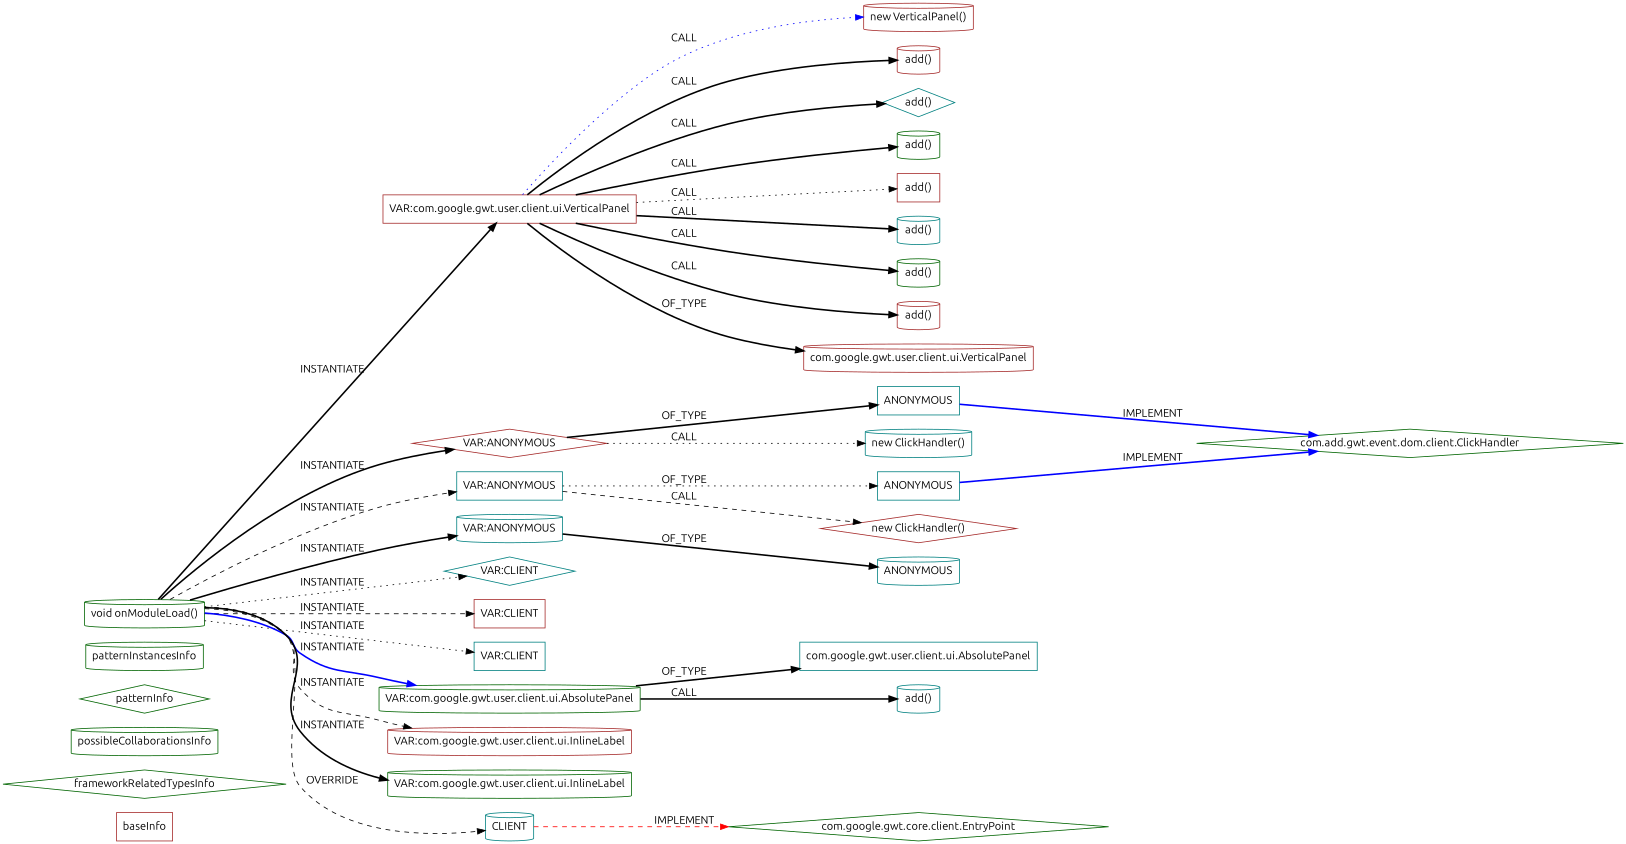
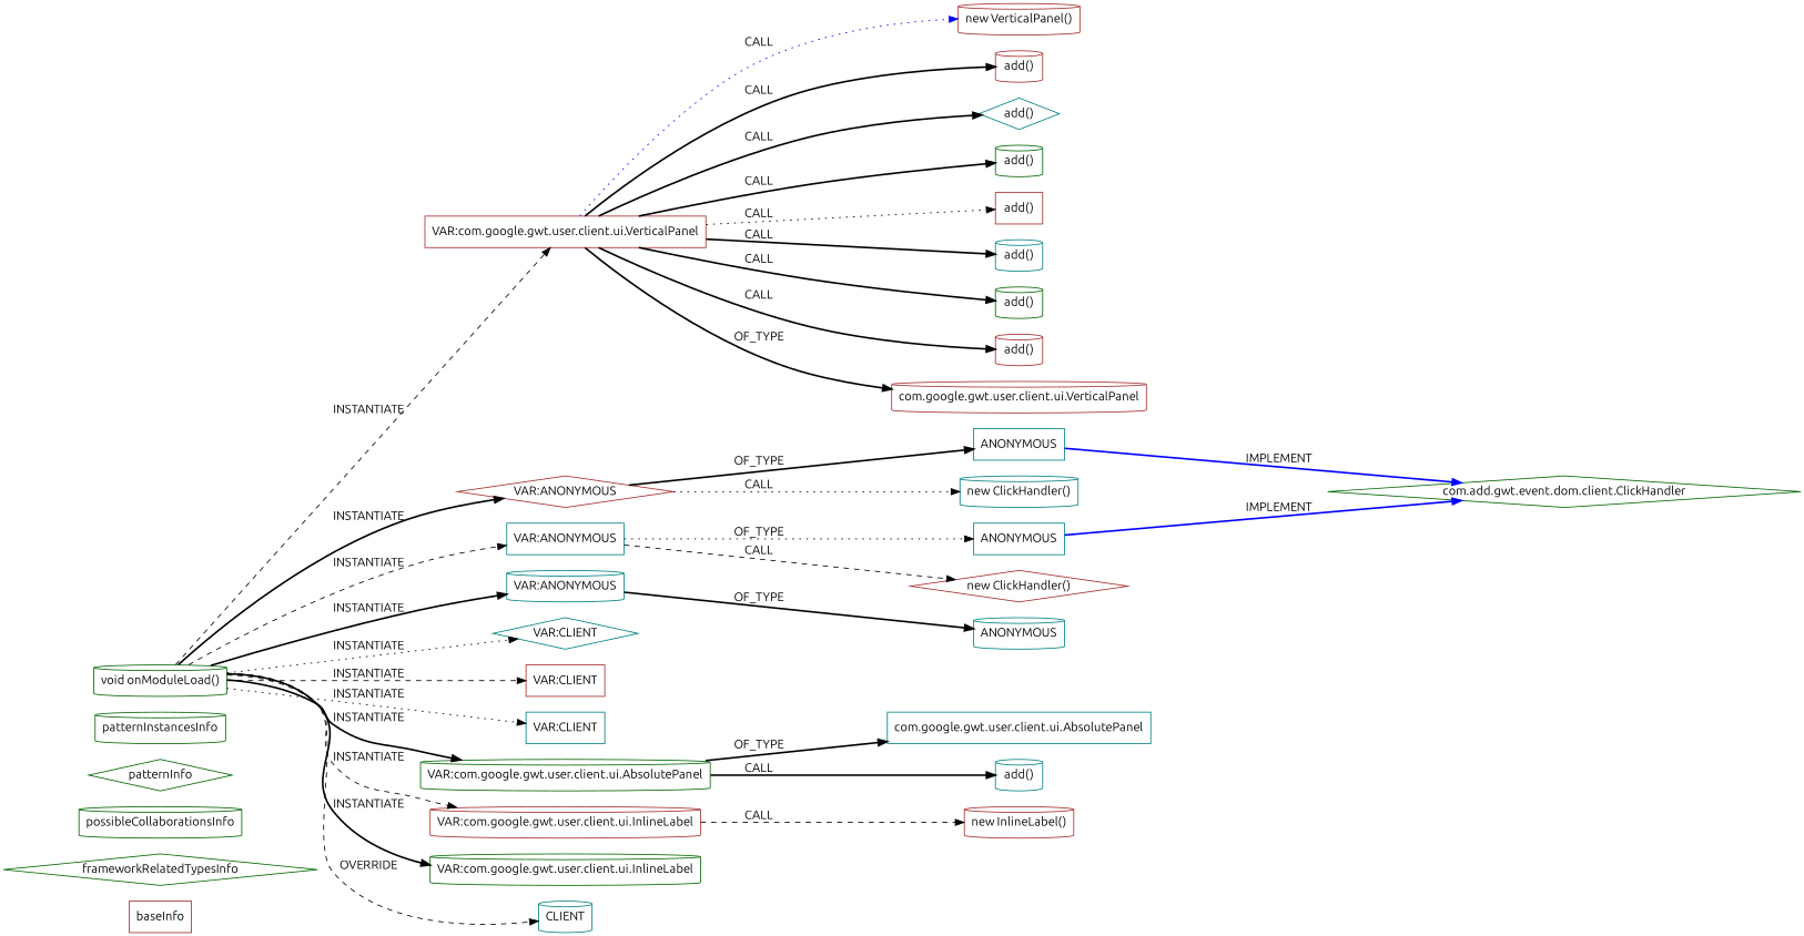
  digraph {
    fontname=Ubuntu
    rankdir=LR
    node [color=teal fontname=Ubuntu shape=cylinder isFrameworkType=false vertexType=VARIABLE_EXPRESION]
    edge [fontname=Ubuntu style=bold]
    baseInfo [category=pattern color=brown graphId=315 isAnonymous=false possibleRelation=true shape=box isFrameworkType="" vertexType=""]
    frameworkRelatedTypesInfo [0="com.google.gwt.core.client.EntryPoint" color=darkgreen shape=diamond isFrameworkType="" vertexType=""]
    possibleCollaborationsInfo [0="315~INSTANTIATION-OVERRIDING_METHOD_DECLARATION-~com.google.gwt.core.client.EntryPoint ~com.google.gwt.event.dom.client.ClickHandler ~false~true" 1="315~INSTANTIATION-OVERRIDING_METHOD_DECLARATION-~com.google.gwt.core.client.EntryPoint ~com.google.gwt.event.dom.client.ClickHandler ~false~true" color=darkgreen isFrameworkType="" vertexType=""]
    patternInfo [color=darkgreen frequency=2.0 patternRootClient=0 shape=diamond isFrameworkType="" vertexType=""]
    patternInstancesInfo [0="ashtonthomas-gwt-fast-touch-press~/ashtonthomas-gwt-fast-touch-press/gwt-fast-touch-press-master/src/io/ashton/fastpress/client/Gwt_fast_press.java~Gwt_fast_press~744" 1="nakaken0629-mezamashimailgwt~/nakaken0629-mezamashimailgwt/mezamashimailgwt-master/mezamashimailgwt/src/com/appspot/mezamashimailgwt/client/Mezamashimailgwt.java~Mezamashimailgwt~4116" color=darkgreen isFrameworkType="" vertexType=""]
    n6 [color=brown label="new VerticalPanel()" vertexType=CONSTRUCTOR_CALL]
    n7 [color=brown label="VAR:com.google.gwt.user.client.ui.VerticalPanel" shape=box]
    n8 [color=brown label="add()" vertexType=INSIDE_CALL]
    n9 [label="add()" shape=diamond vertexType=INSIDE_CALL]
    n10 [color=darkgreen label="add()" vertexType=INSIDE_CALL]
    n11 [color=brown label="add()" shape=box vertexType=INSIDE_CALL]
    n12 [label="add()" vertexType=INSIDE_CALL]
    n13 [color=darkgreen label="add()" vertexType=INSIDE_CALL]
    n14 [color=brown label="add()" vertexType=INSIDE_CALL]
    n15 [color=brown label="com.google.gwt.user.client.ui.VerticalPanel" vertexType=FRAMEWORK_CLASS_TYPE]
    n16 [color=darkgreen label="void onModuleLoad()" vertexType=OVERRIDING_METHOD_DECLARATION]
    n17 [color=brown label="VAR:ANONYMOUS" shape=diamond]
    n18 [label="VAR:ANONYMOUS" shape=box]
    n19 [label="VAR:ANONYMOUS"]
    n20 [label="VAR:CLIENT" shape=diamond]
    n21 [color=brown label="VAR:CLIENT" shape=box]
    n22 [label="VAR:CLIENT" shape=box]
    n23 [color=darkgreen label="VAR:com.google.gwt.user.client.ui.AbsolutePanel"]
    n24 [color=brown label="VAR:com.google.gwt.user.client.ui.InlineLabel"]
    n25 [color=darkgreen label="VAR:com.google.gwt.user.client.ui.InlineLabel"]
    n26 [label=CLIENT vertexType=ROOT_CLIENT_CLASS_DECLARATION]
    n27 [label=ANONYMOUS shape=box vertexType=REFERENCE_ANONYMOUS_DECLARATION]
    n28 [label="new ClickHandler()" vertexType=CONSTRUCTOR_CALL]
    n29 [label=ANONYMOUS shape=box vertexType=REFERENCE_ANONYMOUS_DECLARATION]
    n30 [color=brown label="new ClickHandler()" shape=diamond vertexType=CONSTRUCTOR_CALL]
    n31 [label=ANONYMOUS vertexType=REFERENCE_ANONYMOUS_DECLARATION]
    n32 [label="com.google.gwt.user.client.ui.AbsolutePanel" shape=box vertexType=FRAMEWORK_CLASS_TYPE]
    n33 [label="add()" vertexType=INSIDE_CALL]
-   n35 [color=darkgreen label="com.google.gwt.core.client.EntryPoint" shape=diamond vertexType=FRAMEWORK_INTERFACE_TYPE]
+   n34 [color=brown label="new InlineLabel()" vertexType=CONSTRUCTOR_CALL]
    n36 [color=darkgreen label="com.add.gwt.event.dom.client.ClickHandler" shape=diamond vertexType=FRAMEWORK_INTERFACE_TYPE]
    n7 -> n6 [color=blue label=CALL style=dotted]
    n7 -> n8 [label=CALL]
    n7 -> n9 [label=CALL]
    n7 -> n10 [label=CALL]
    n7 -> n11 [label=CALL style=dotted]
    n7 -> n12 [label=CALL]
    n7 -> n13 [label=CALL]
    n7 -> n14 [label=CALL]
    n7 -> n15 [label=OF_TYPE]
-   n16 -> n7 [label=INSTANTIATE]
+   n16 -> n7 [label=INSTANTIATE style=dashed]
    n16 -> n17 [label=INSTANTIATE]
    n16 -> n18 [label=INSTANTIATE style=dashed]
    n16 -> n19 [label=INSTANTIATE]
    n16 -> n20 [label=INSTANTIATE style=dotted]
    n16 -> n21 [label=INSTANTIATE style=dashed]
    n16 -> n22 [label=INSTANTIATE style=dotted]
-   n16 -> n23 [label=INSTANTIATE color=blue]
+   n16 -> n23 [label=INSTANTIATE]
    n16 -> n24 [label=INSTANTIATE style=dashed]
    n16 -> n25 [label=INSTANTIATE]
    n16 -> n26 [label=OVERRIDE style=dashed]
    n17 -> n27 [label=OF_TYPE]
    n17 -> n28 [label=CALL style=dotted]
    n18 -> n29 [label=OF_TYPE style=dotted]
    n18 -> n30 [label=CALL style=dashed]
    n19 -> n31 [label=OF_TYPE]
    n23 -> n32 [label=OF_TYPE]
    n23 -> n33 [label=CALL]
-   n26 -> n35 [color=red label=IMPLEMENT style=dashed]
+   n24 -> n34 [label=CALL style=dashed]
    n27 -> n36 [color=blue label=IMPLEMENT]
    n29 -> n36 [color=blue label=IMPLEMENT]
  }
